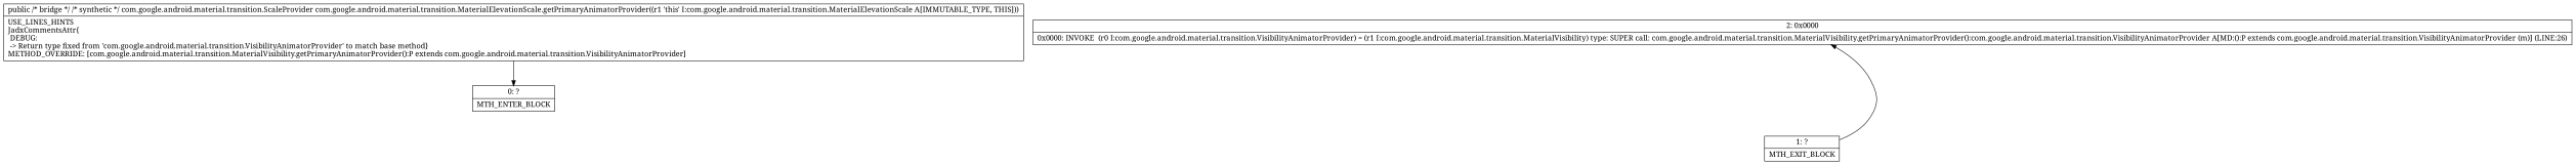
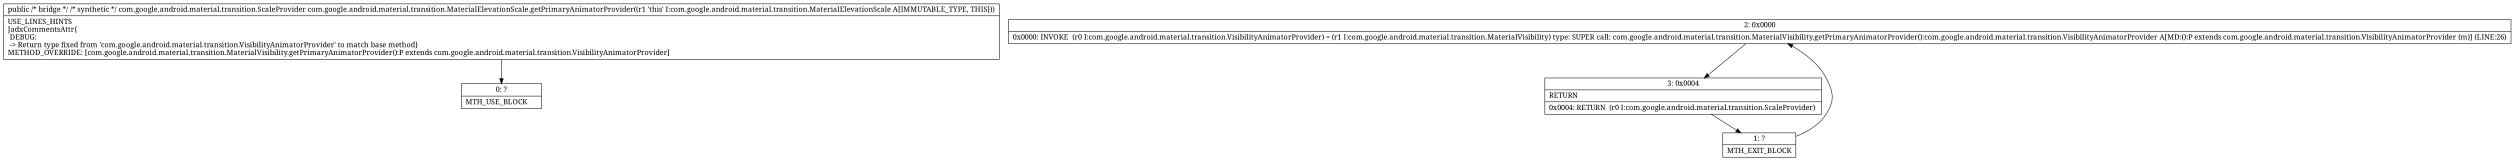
  digraph {
    fontname="Noto Serif"
    node [fontname="Noto Serif" shape=record]
    edge [fontname="Noto Serif"]
-   n1 [label="{0\:\ ?|MTH_ENTER_BLOCK\l}"]
+   n1 [label="{0\:\ ?|MTH_USE_BLOCK\l}"]
    n2 [label="{2\:\ 0x0000|0x0000: INVOKE  (r0 I:com.google.android.material.transition.VisibilityAnimatorProvider) = (r1 I:com.google.android.material.transition.MaterialVisibility) type: SUPER call: com.google.android.material.transition.MaterialVisibility.getPrimaryAnimatorProvider():com.google.android.material.transition.VisibilityAnimatorProvider A[MD:():P extends com.google.android.material.transition.VisibilityAnimatorProvider (m)] (LINE:26)\l}"]
+   n3 [label="{3\:\ 0x0004|RETURN\l|0x0004: RETURN  (r0 I:com.google.android.material.transition.ScaleProvider) \l}"]
    n4 [label="{1\:\ ?|MTH_EXIT_BLOCK\l}"]
    n5 [label="{public \/* bridge *\/ \/* synthetic *\/ com.google.android.material.transition.ScaleProvider com.google.android.material.transition.MaterialElevationScale.getPrimaryAnimatorProvider((r1 'this' I:com.google.android.material.transition.MaterialElevationScale A[IMMUTABLE_TYPE, THIS]))  | USE_LINES_HINTS\lJadxCommentsAttr\{\l DEBUG: \l \-\> Return type fixed from 'com.google.android.material.transition.VisibilityAnimatorProvider' to match base method\}\lMETHOD_OVERRIDE: [com.google.android.material.transition.MaterialVisibility.getPrimaryAnimatorProvider():P extends com.google.android.material.transition.VisibilityAnimatorProvider]\l}"]
+   n2 -> n3
+   n3 -> n4
    n4 -> n2
    n5 -> n1
  }
